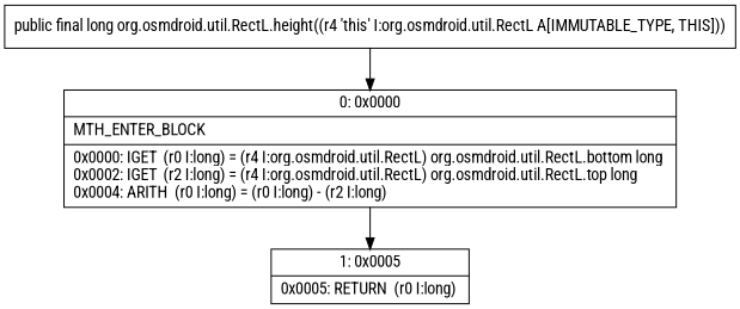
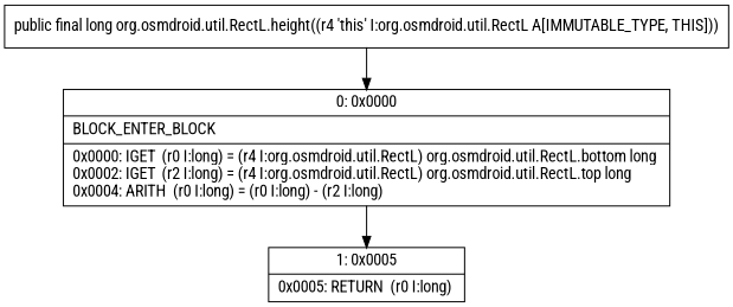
  digraph {
    fontname="Roboto Condensed"
    node [shape=record fontname="Roboto Condensed"]
    edge [fontname="Roboto Condensed"]
-   n1 [label="{0\:\ 0x0000|MTH_ENTER_BLOCK\l|0x0000: IGET  (r0 I:long) = (r4 I:org.osmdroid.util.RectL) org.osmdroid.util.RectL.bottom long \l0x0002: IGET  (r2 I:long) = (r4 I:org.osmdroid.util.RectL) org.osmdroid.util.RectL.top long \l0x0004: ARITH  (r0 I:long) = (r0 I:long) \- (r2 I:long) \l}"]
+   n1 [label="{0\:\ 0x0000|BLOCK_ENTER_BLOCK\l|0x0000: IGET  (r0 I:long) = (r4 I:org.osmdroid.util.RectL) org.osmdroid.util.RectL.bottom long \l0x0002: IGET  (r2 I:long) = (r4 I:org.osmdroid.util.RectL) org.osmdroid.util.RectL.top long \l0x0004: ARITH  (r0 I:long) = (r0 I:long) \- (r2 I:long) \l}"]
    n2 [label="{1\:\ 0x0005|0x0005: RETURN  (r0 I:long) \l}"]
    n3 [label="{public final long org.osmdroid.util.RectL.height((r4 'this' I:org.osmdroid.util.RectL A[IMMUTABLE_TYPE, THIS])) }"]
    n1 -> n2
    n3 -> n1
  }
